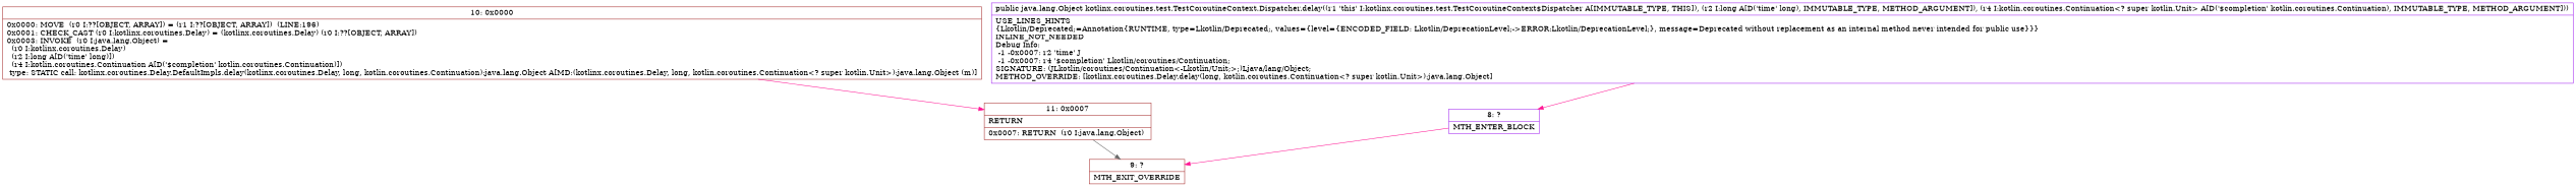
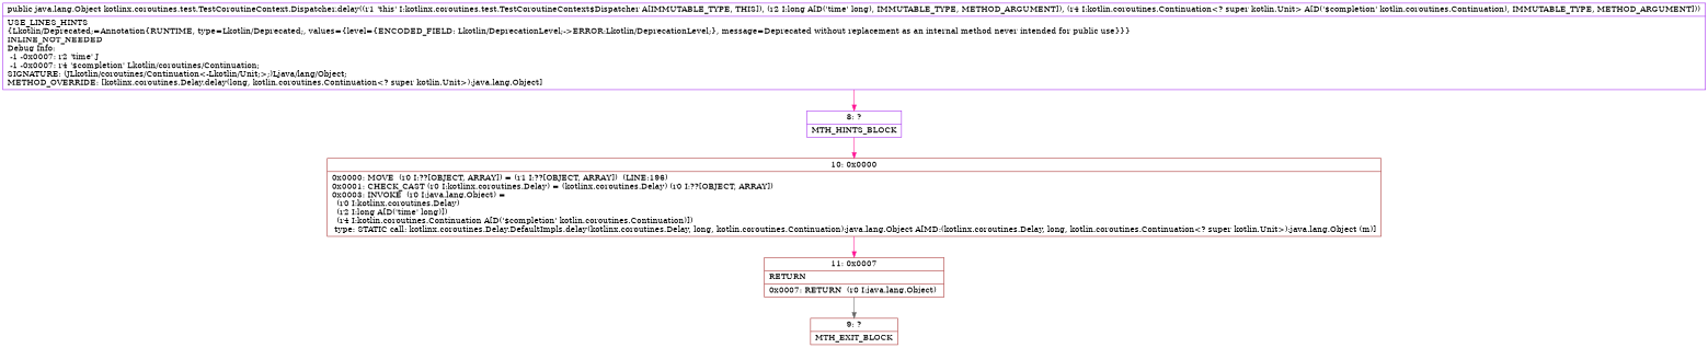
  digraph {
    node [color=brown shape=record]
    edge [color=deeppink style=solid]
-   n1 [color=purple label="{8\:\ ?|MTH_ENTER_BLOCK\l}"]
+   n1 [color=purple label="{8\:\ ?|MTH_HINTS_BLOCK\l}"]
    n2 [label="{10\:\ 0x0000|0x0000: MOVE  (r0 I:??[OBJECT, ARRAY]) = (r1 I:??[OBJECT, ARRAY])  (LINE:196)\l0x0001: CHECK_CAST (r0 I:kotlinx.coroutines.Delay) = (kotlinx.coroutines.Delay) (r0 I:??[OBJECT, ARRAY]) \l0x0003: INVOKE  (r0 I:java.lang.Object) = \l  (r0 I:kotlinx.coroutines.Delay)\l  (r2 I:long A[D('time' long)])\l  (r4 I:kotlin.coroutines.Continuation A[D('$completion' kotlin.coroutines.Continuation)])\l type: STATIC call: kotlinx.coroutines.Delay.DefaultImpls.delay(kotlinx.coroutines.Delay, long, kotlin.coroutines.Continuation):java.lang.Object A[MD:(kotlinx.coroutines.Delay, long, kotlin.coroutines.Continuation\<? super kotlin.Unit\>):java.lang.Object (m)]\l}"]
    n3 [label="{11\:\ 0x0007|RETURN\l|0x0007: RETURN  (r0 I:java.lang.Object) \l}"]
-   n4 [label="{9\:\ ?|MTH_EXIT_OVERRIDE\l}"]
+   n4 [label="{9\:\ ?|MTH_EXIT_BLOCK\l}"]
    n5 [color=purple label="{public java.lang.Object kotlinx.coroutines.test.TestCoroutineContext.Dispatcher.delay((r1 'this' I:kotlinx.coroutines.test.TestCoroutineContext$Dispatcher A[IMMUTABLE_TYPE, THIS]), (r2 I:long A[D('time' long), IMMUTABLE_TYPE, METHOD_ARGUMENT]), (r4 I:kotlin.coroutines.Continuation\<? super kotlin.Unit\> A[D('$completion' kotlin.coroutines.Continuation), IMMUTABLE_TYPE, METHOD_ARGUMENT]))  | USE_LINES_HINTS\l\{Lkotlin\/Deprecated;=Annotation\{RUNTIME, type=Lkotlin\/Deprecated;, values=\{level=\{ENCODED_FIELD: Lkotlin\/DeprecationLevel;\-\>ERROR:Lkotlin\/DeprecationLevel;\}, message=Deprecated without replacement as an internal method never intended for public use\}\}\}\lINLINE_NOT_NEEDED\lDebug Info:\l  \-1 \-0x0007: r2 'time' J\l  \-1 \-0x0007: r4 '$completion' Lkotlin\/coroutines\/Continuation;\lSIGNATURE: (JLkotlin\/coroutines\/Continuation\<\-Lkotlin\/Unit;\>;)Ljava\/lang\/Object;\lMETHOD_OVERRIDE: [kotlinx.coroutines.Delay.delay(long, kotlin.coroutines.Continuation\<? super kotlin.Unit\>):java.lang.Object]\l}"]
-   n1 -> n4
+   n1 -> n2
    n2 -> n3
    n3 -> n4 [color=gray40]
    n5 -> n1
  }
